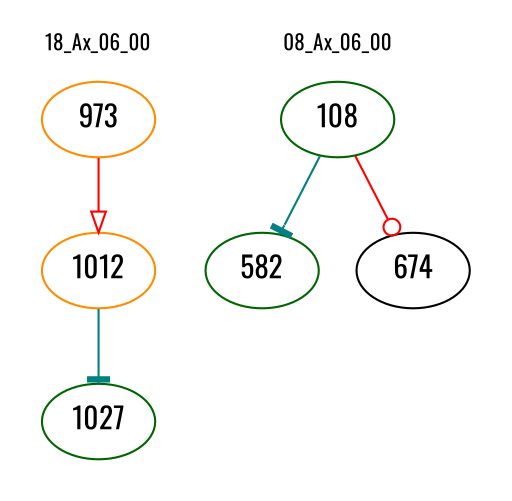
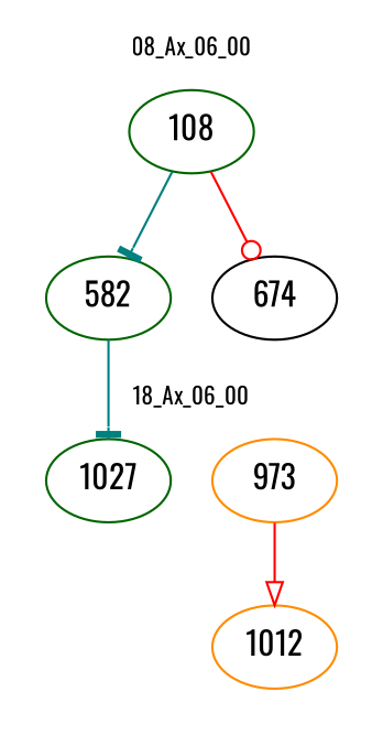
  digraph {
    fontname=Oswald
    node [color=darkgreen fontname=Oswald]
    edge [arrowhead=tee color=teal fontname=Oswald]
    n1 [color=darkorange label=1012]
    n2 [color=darkorange label=973]
    n3 [label=1027]
    n4 [label=108]
    n5 [label=582]
    n6 [color=black label=674]
    subgraph cluster_1 {
      color=white
      fontsize=10
      label="18_Ax_06_00"
      n1
      n2
      n3
    }
    subgraph cluster_2 {
      color=white
      fontsize=10
      label="08_Ax_06_00"
      n4
      n5
      n6
    }
-   n1 -> n3
+   n5 -> n3
    n2 -> n1 [arrowhead=onormal color=red]
    n4 -> n5
    n4 -> n6 [arrowhead=odot color=red]
  }
